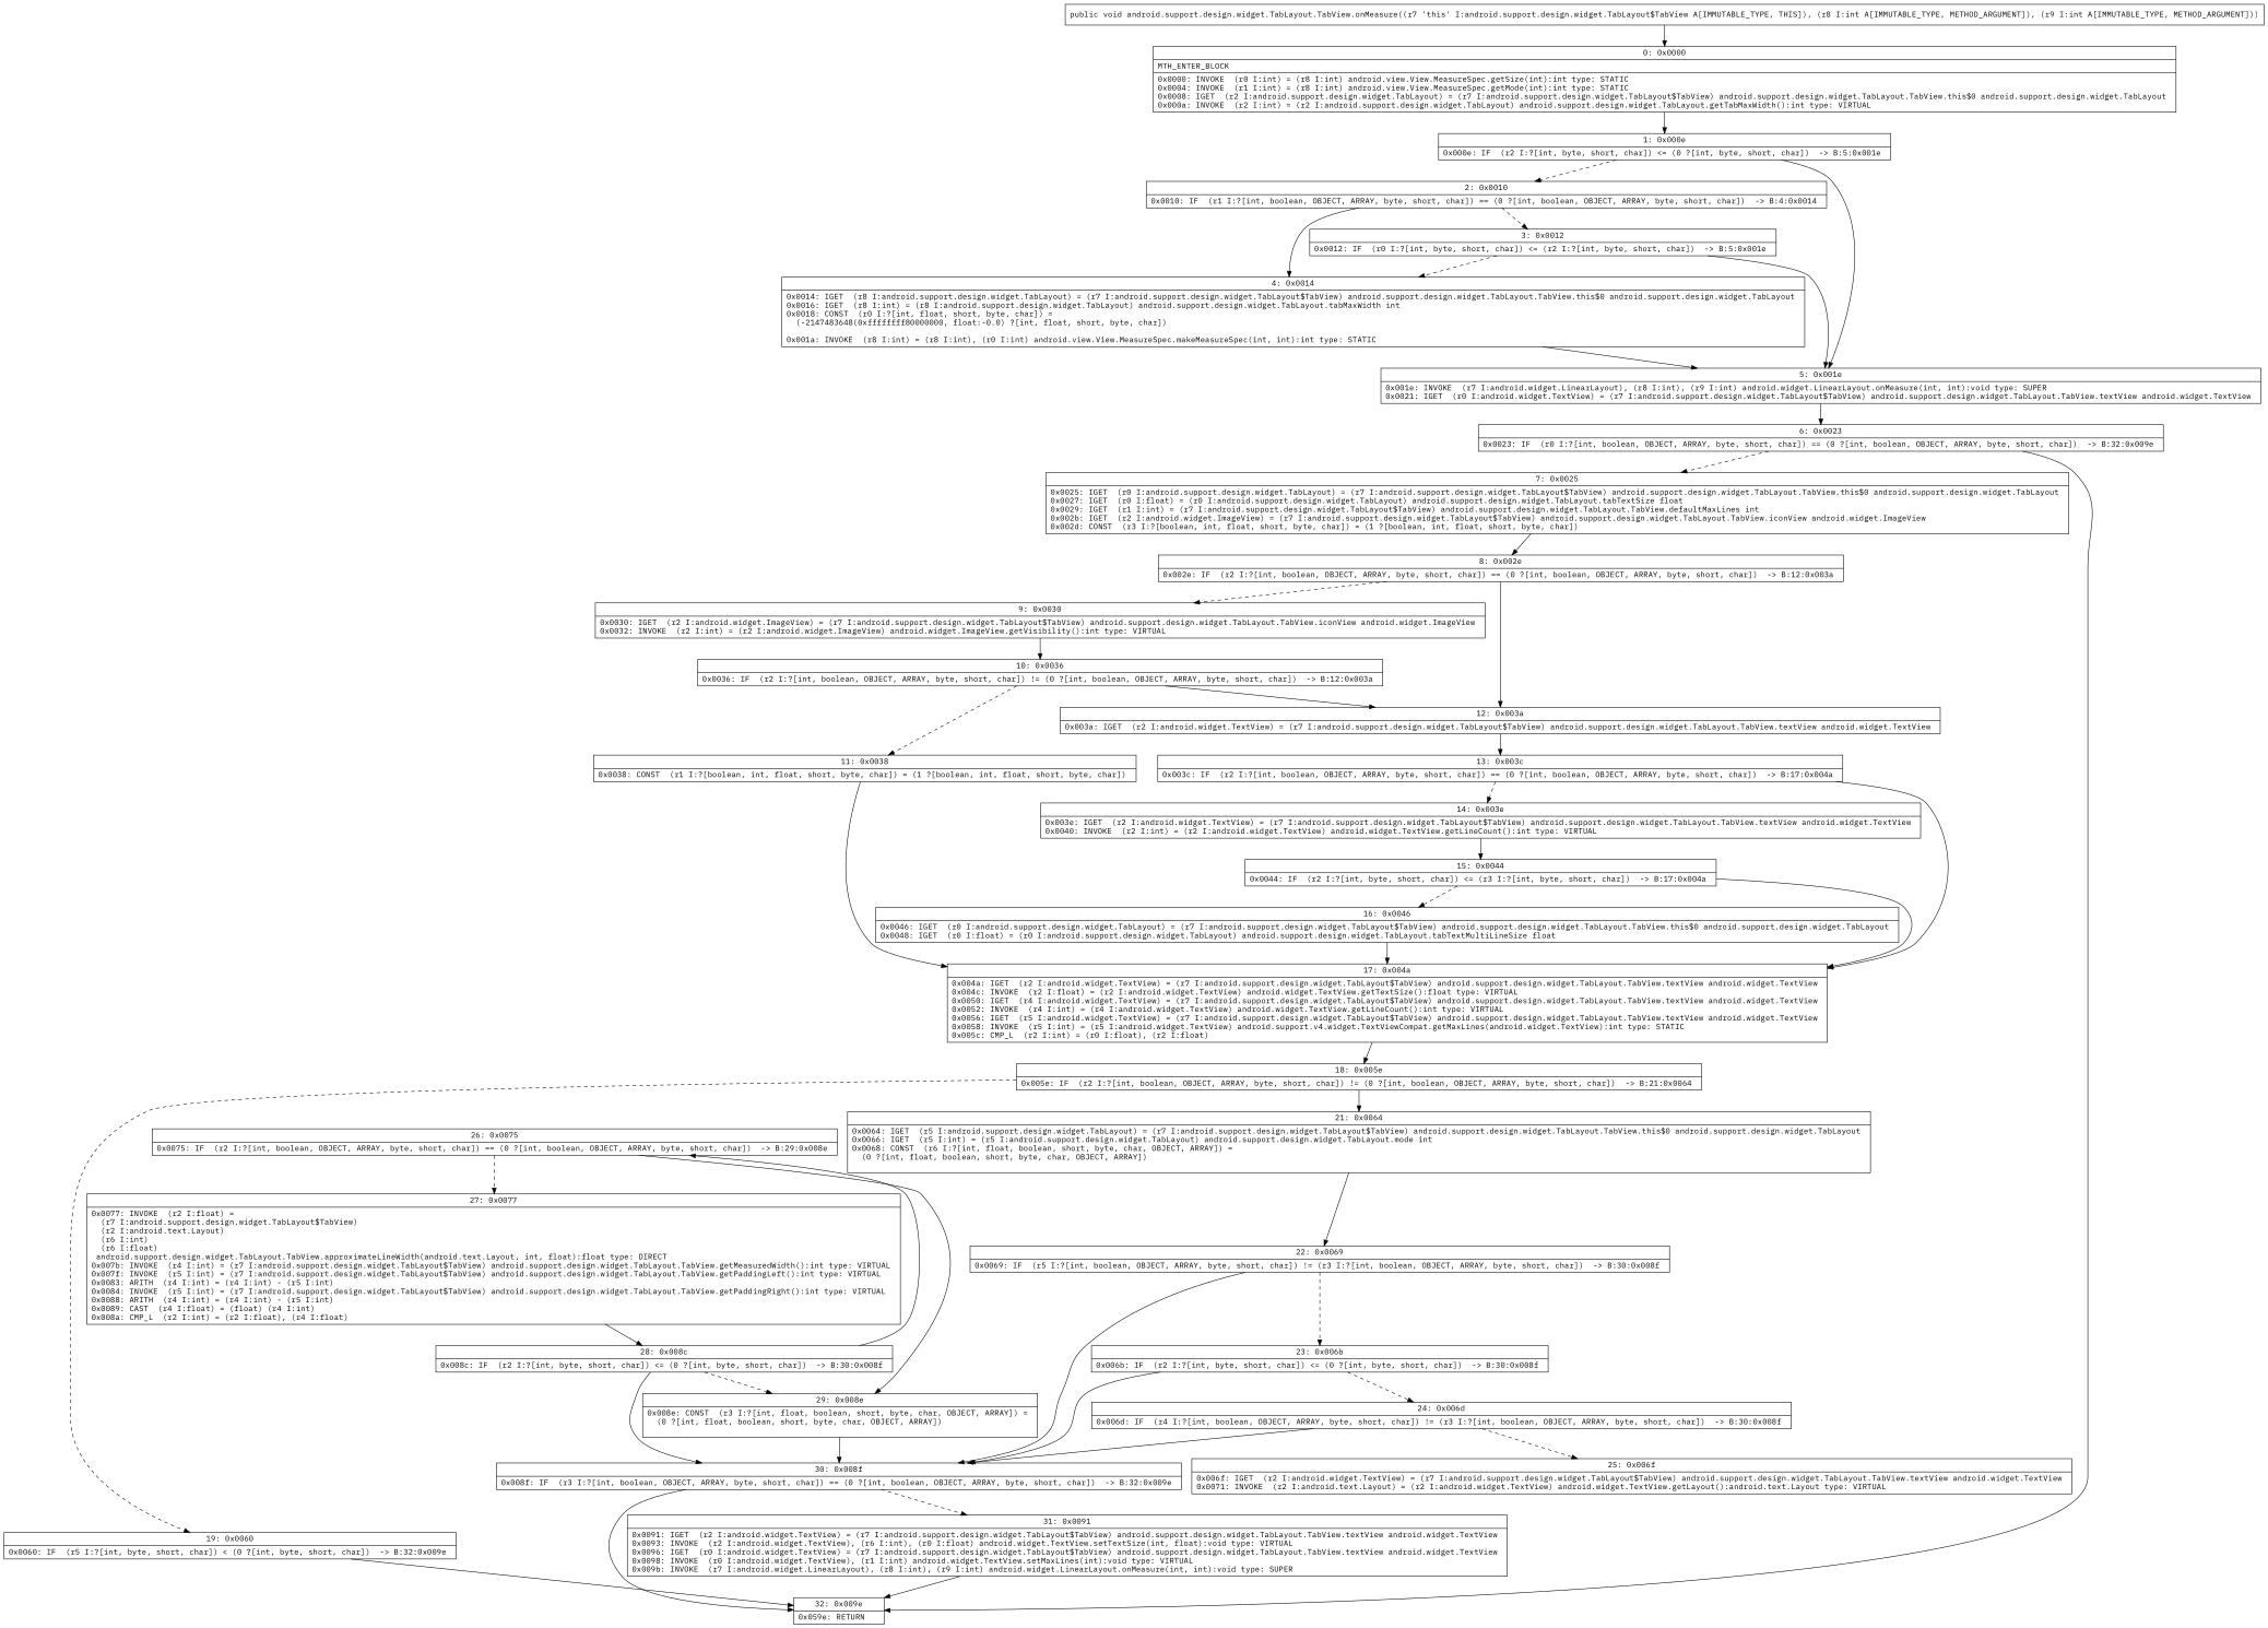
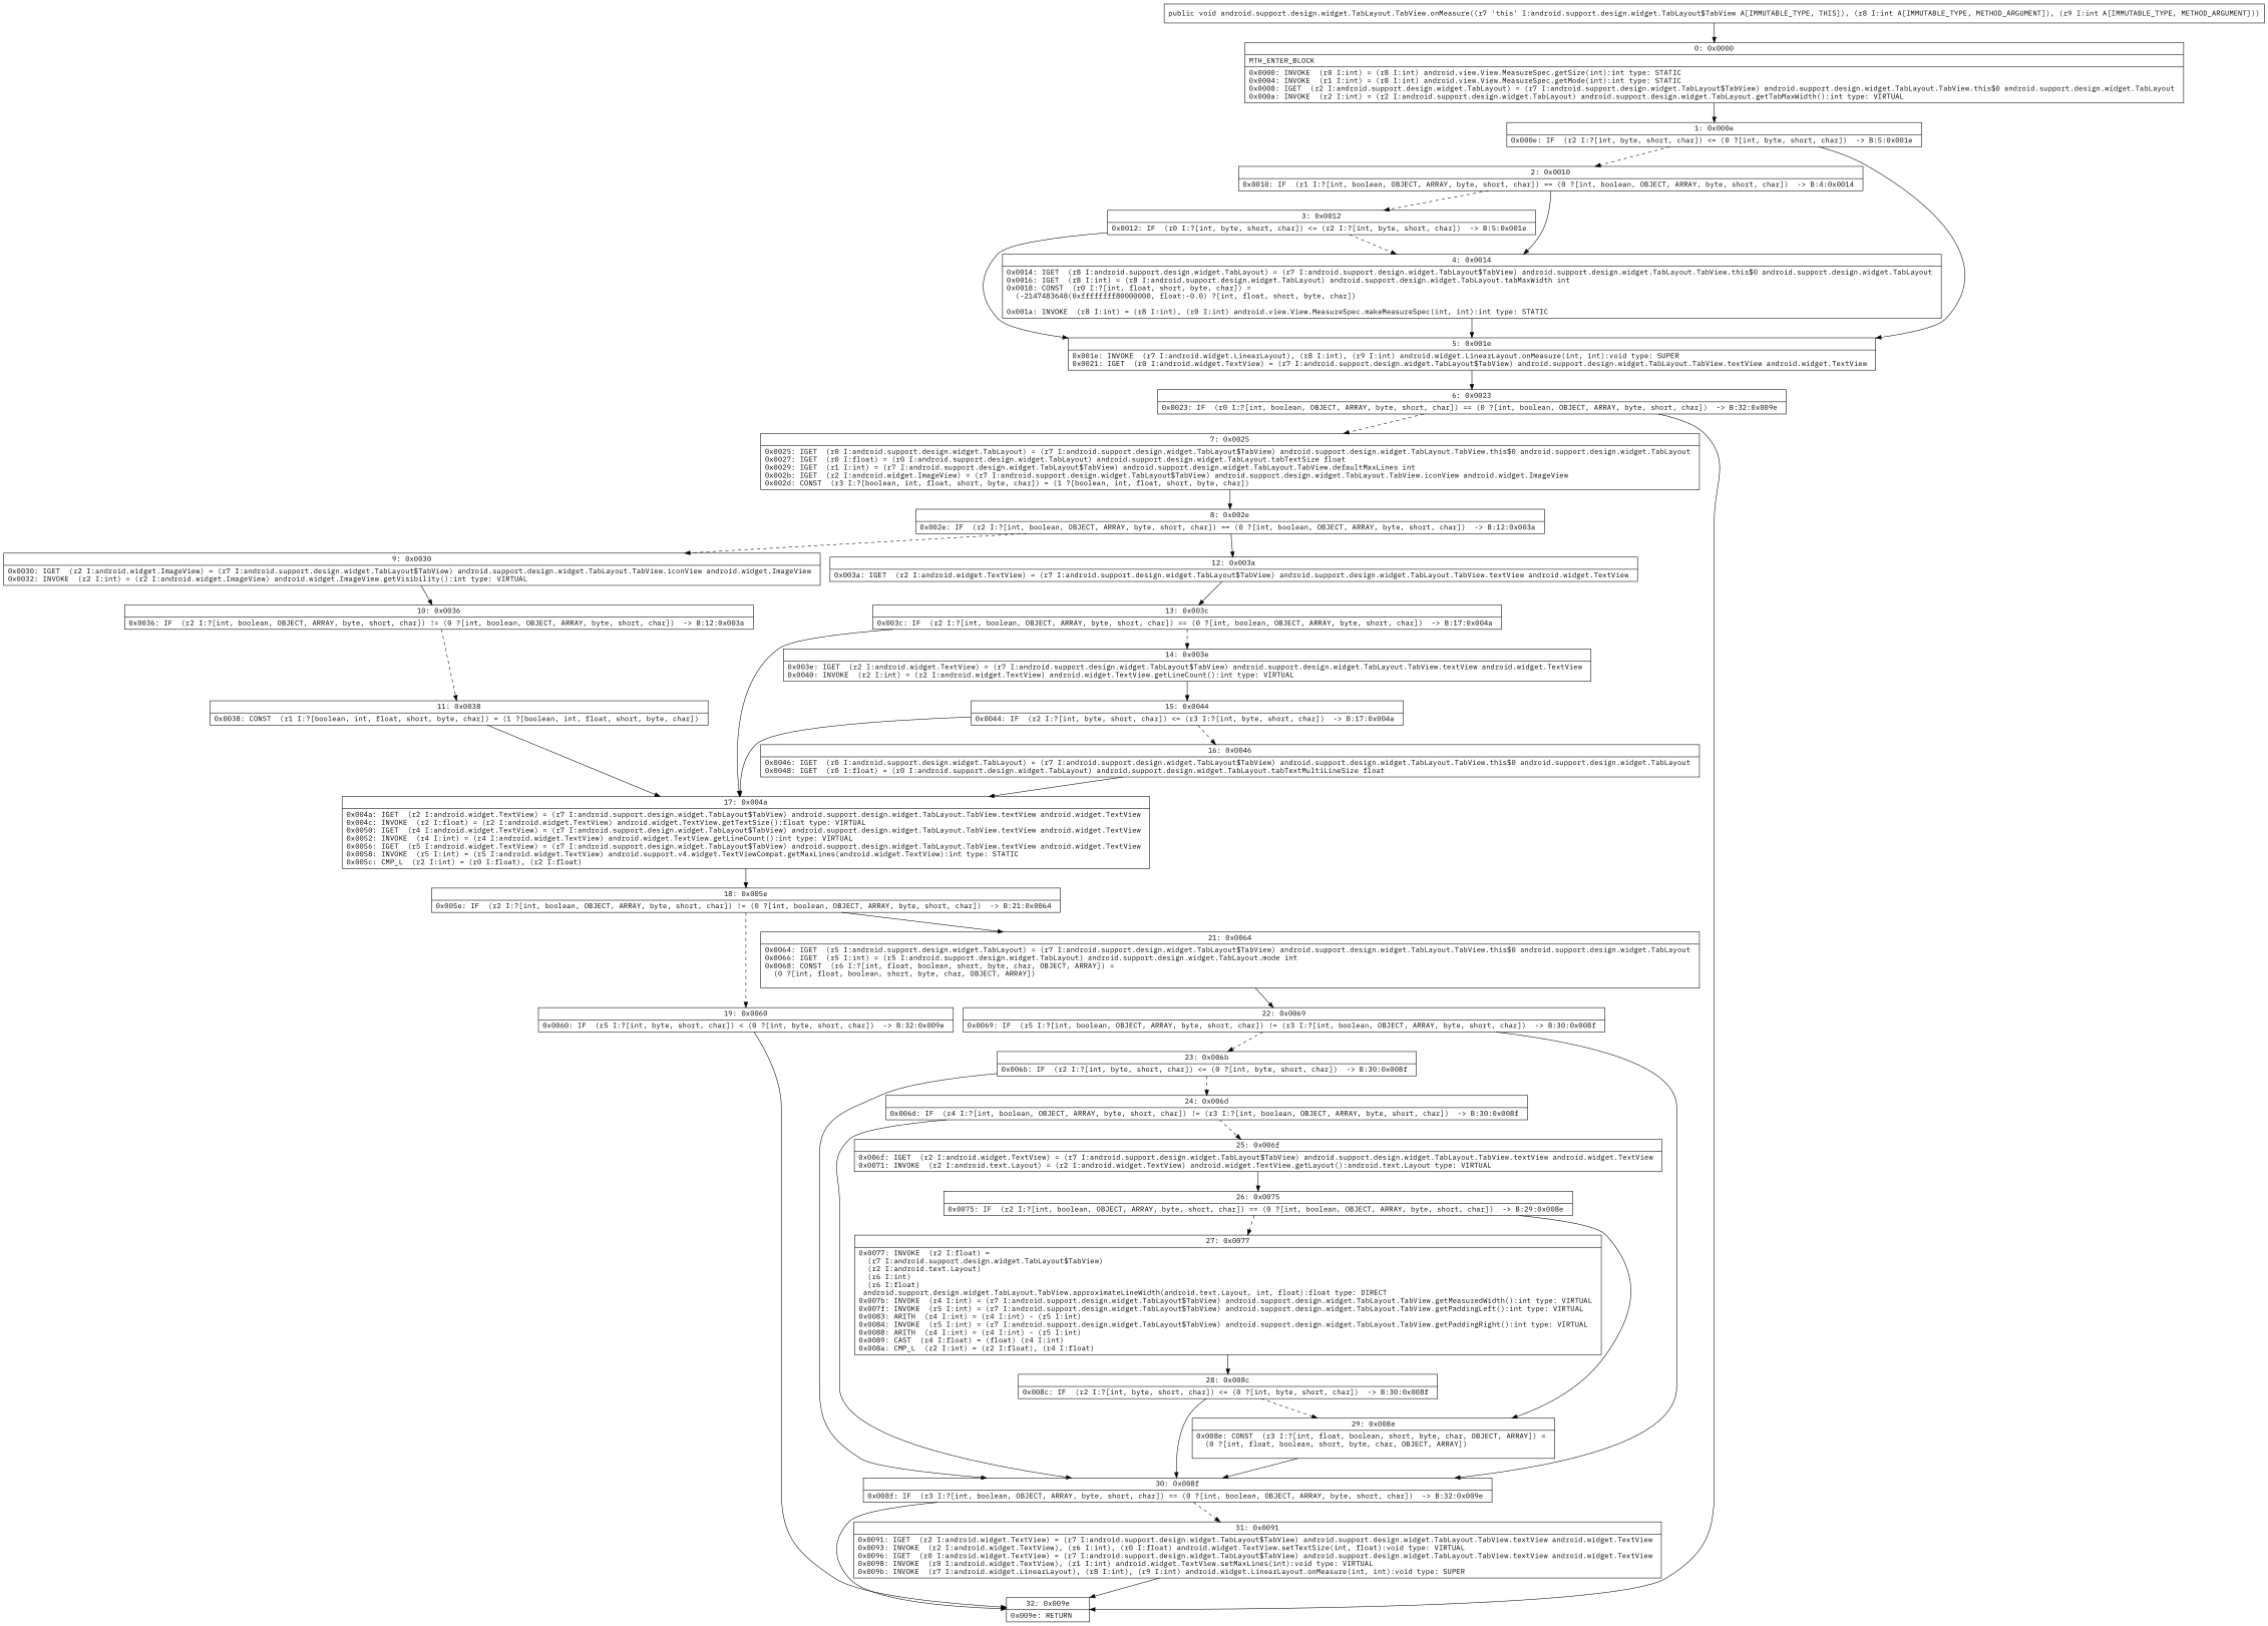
  digraph {
    fontname="IBM Plex Mono"
    node [fontname="IBM Plex Mono" shape=record]
    edge [fontname="IBM Plex Mono"]
    n1 [label="{0\:\ 0x0000|MTH_ENTER_BLOCK\l|0x0000: INVOKE  (r0 I:int) = (r8 I:int) android.view.View.MeasureSpec.getSize(int):int type: STATIC \l0x0004: INVOKE  (r1 I:int) = (r8 I:int) android.view.View.MeasureSpec.getMode(int):int type: STATIC \l0x0008: IGET  (r2 I:android.support.design.widget.TabLayout) = (r7 I:android.support.design.widget.TabLayout$TabView) android.support.design.widget.TabLayout.TabView.this$0 android.support.design.widget.TabLayout \l0x000a: INVOKE  (r2 I:int) = (r2 I:android.support.design.widget.TabLayout) android.support.design.widget.TabLayout.getTabMaxWidth():int type: VIRTUAL \l}"]
    n2 [label="{1\:\ 0x000e|0x000e: IF  (r2 I:?[int, byte, short, char]) \<= (0 ?[int, byte, short, char])  \-\> B:5:0x001e \l}"]
    n3 [label="{2\:\ 0x0010|0x0010: IF  (r1 I:?[int, boolean, OBJECT, ARRAY, byte, short, char]) == (0 ?[int, boolean, OBJECT, ARRAY, byte, short, char])  \-\> B:4:0x0014 \l}"]
    n4 [label="{5\:\ 0x001e|0x001e: INVOKE  (r7 I:android.widget.LinearLayout), (r8 I:int), (r9 I:int) android.widget.LinearLayout.onMeasure(int, int):void type: SUPER \l0x0021: IGET  (r0 I:android.widget.TextView) = (r7 I:android.support.design.widget.TabLayout$TabView) android.support.design.widget.TabLayout.TabView.textView android.widget.TextView \l}"]
    n5 [label="{3\:\ 0x0012|0x0012: IF  (r0 I:?[int, byte, short, char]) \<= (r2 I:?[int, byte, short, char])  \-\> B:5:0x001e \l}"]
    n6 [label="{4\:\ 0x0014|0x0014: IGET  (r8 I:android.support.design.widget.TabLayout) = (r7 I:android.support.design.widget.TabLayout$TabView) android.support.design.widget.TabLayout.TabView.this$0 android.support.design.widget.TabLayout \l0x0016: IGET  (r8 I:int) = (r8 I:android.support.design.widget.TabLayout) android.support.design.widget.TabLayout.tabMaxWidth int \l0x0018: CONST  (r0 I:?[int, float, short, byte, char]) = \l  (\-2147483648(0xffffffff80000000, float:\-0.0) ?[int, float, short, byte, char])\l \l0x001a: INVOKE  (r8 I:int) = (r8 I:int), (r0 I:int) android.view.View.MeasureSpec.makeMeasureSpec(int, int):int type: STATIC \l}"]
    n7 [label="{6\:\ 0x0023|0x0023: IF  (r0 I:?[int, boolean, OBJECT, ARRAY, byte, short, char]) == (0 ?[int, boolean, OBJECT, ARRAY, byte, short, char])  \-\> B:32:0x009e \l}"]
    n8 [label="{7\:\ 0x0025|0x0025: IGET  (r0 I:android.support.design.widget.TabLayout) = (r7 I:android.support.design.widget.TabLayout$TabView) android.support.design.widget.TabLayout.TabView.this$0 android.support.design.widget.TabLayout \l0x0027: IGET  (r0 I:float) = (r0 I:android.support.design.widget.TabLayout) android.support.design.widget.TabLayout.tabTextSize float \l0x0029: IGET  (r1 I:int) = (r7 I:android.support.design.widget.TabLayout$TabView) android.support.design.widget.TabLayout.TabView.defaultMaxLines int \l0x002b: IGET  (r2 I:android.widget.ImageView) = (r7 I:android.support.design.widget.TabLayout$TabView) android.support.design.widget.TabLayout.TabView.iconView android.widget.ImageView \l0x002d: CONST  (r3 I:?[boolean, int, float, short, byte, char]) = (1 ?[boolean, int, float, short, byte, char]) \l}"]
-   n9 [label="{32\:\ 0x009e|0x059e: RETURN   \l}"]
+   n9 [label="{32\:\ 0x009e|0x009e: RETURN   \l}"]
    n10 [label="{8\:\ 0x002e|0x002e: IF  (r2 I:?[int, boolean, OBJECT, ARRAY, byte, short, char]) == (0 ?[int, boolean, OBJECT, ARRAY, byte, short, char])  \-\> B:12:0x003a \l}"]
    n11 [label="{9\:\ 0x0030|0x0030: IGET  (r2 I:android.widget.ImageView) = (r7 I:android.support.design.widget.TabLayout$TabView) android.support.design.widget.TabLayout.TabView.iconView android.widget.ImageView \l0x0032: INVOKE  (r2 I:int) = (r2 I:android.widget.ImageView) android.widget.ImageView.getVisibility():int type: VIRTUAL \l}"]
    n12 [label="{12\:\ 0x003a|0x003a: IGET  (r2 I:android.widget.TextView) = (r7 I:android.support.design.widget.TabLayout$TabView) android.support.design.widget.TabLayout.TabView.textView android.widget.TextView \l}"]
    n13 [label="{10\:\ 0x0036|0x0036: IF  (r2 I:?[int, boolean, OBJECT, ARRAY, byte, short, char]) != (0 ?[int, boolean, OBJECT, ARRAY, byte, short, char])  \-\> B:12:0x003a \l}"]
    n14 [label="{13\:\ 0x003c|0x003c: IF  (r2 I:?[int, boolean, OBJECT, ARRAY, byte, short, char]) == (0 ?[int, boolean, OBJECT, ARRAY, byte, short, char])  \-\> B:17:0x004a \l}"]
    n15 [label="{11\:\ 0x0038|0x0038: CONST  (r1 I:?[boolean, int, float, short, byte, char]) = (1 ?[boolean, int, float, short, byte, char]) \l}"]
    n16 [label="{17\:\ 0x004a|0x004a: IGET  (r2 I:android.widget.TextView) = (r7 I:android.support.design.widget.TabLayout$TabView) android.support.design.widget.TabLayout.TabView.textView android.widget.TextView \l0x004c: INVOKE  (r2 I:float) = (r2 I:android.widget.TextView) android.widget.TextView.getTextSize():float type: VIRTUAL \l0x0050: IGET  (r4 I:android.widget.TextView) = (r7 I:android.support.design.widget.TabLayout$TabView) android.support.design.widget.TabLayout.TabView.textView android.widget.TextView \l0x0052: INVOKE  (r4 I:int) = (r4 I:android.widget.TextView) android.widget.TextView.getLineCount():int type: VIRTUAL \l0x0056: IGET  (r5 I:android.widget.TextView) = (r7 I:android.support.design.widget.TabLayout$TabView) android.support.design.widget.TabLayout.TabView.textView android.widget.TextView \l0x0058: INVOKE  (r5 I:int) = (r5 I:android.widget.TextView) android.support.v4.widget.TextViewCompat.getMaxLines(android.widget.TextView):int type: STATIC \l0x005c: CMP_L  (r2 I:int) = (r0 I:float), (r2 I:float) \l}"]
    n17 [label="{18\:\ 0x005e|0x005e: IF  (r2 I:?[int, boolean, OBJECT, ARRAY, byte, short, char]) != (0 ?[int, boolean, OBJECT, ARRAY, byte, short, char])  \-\> B:21:0x0064 \l}"]
    n18 [label="{14\:\ 0x003e|0x003e: IGET  (r2 I:android.widget.TextView) = (r7 I:android.support.design.widget.TabLayout$TabView) android.support.design.widget.TabLayout.TabView.textView android.widget.TextView \l0x0040: INVOKE  (r2 I:int) = (r2 I:android.widget.TextView) android.widget.TextView.getLineCount():int type: VIRTUAL \l}"]
    n19 [label="{15\:\ 0x0044|0x0044: IF  (r2 I:?[int, byte, short, char]) \<= (r3 I:?[int, byte, short, char])  \-\> B:17:0x004a \l}"]
    n20 [label="{16\:\ 0x0046|0x0046: IGET  (r0 I:android.support.design.widget.TabLayout) = (r7 I:android.support.design.widget.TabLayout$TabView) android.support.design.widget.TabLayout.TabView.this$0 android.support.design.widget.TabLayout \l0x0048: IGET  (r0 I:float) = (r0 I:android.support.design.widget.TabLayout) android.support.design.widget.TabLayout.tabTextMultiLineSize float \l}"]
    n21 [label="{19\:\ 0x0060|0x0060: IF  (r5 I:?[int, byte, short, char]) \< (0 ?[int, byte, short, char])  \-\> B:32:0x009e \l}"]
    n22 [label="{21\:\ 0x0064|0x0064: IGET  (r5 I:android.support.design.widget.TabLayout) = (r7 I:android.support.design.widget.TabLayout$TabView) android.support.design.widget.TabLayout.TabView.this$0 android.support.design.widget.TabLayout \l0x0066: IGET  (r5 I:int) = (r5 I:android.support.design.widget.TabLayout) android.support.design.widget.TabLayout.mode int \l0x0068: CONST  (r6 I:?[int, float, boolean, short, byte, char, OBJECT, ARRAY]) = \l  (0 ?[int, float, boolean, short, byte, char, OBJECT, ARRAY])\l \l}"]
    n23 [label="{22\:\ 0x0069|0x0069: IF  (r5 I:?[int, boolean, OBJECT, ARRAY, byte, short, char]) != (r3 I:?[int, boolean, OBJECT, ARRAY, byte, short, char])  \-\> B:30:0x008f \l}"]
    n24 [label="{23\:\ 0x006b|0x006b: IF  (r2 I:?[int, byte, short, char]) \<= (0 ?[int, byte, short, char])  \-\> B:30:0x008f \l}"]
    n25 [label="{30\:\ 0x008f|0x008f: IF  (r3 I:?[int, boolean, OBJECT, ARRAY, byte, short, char]) == (0 ?[int, boolean, OBJECT, ARRAY, byte, short, char])  \-\> B:32:0x009e \l}"]
    n26 [label="{24\:\ 0x006d|0x006d: IF  (r4 I:?[int, boolean, OBJECT, ARRAY, byte, short, char]) != (r3 I:?[int, boolean, OBJECT, ARRAY, byte, short, char])  \-\> B:30:0x008f \l}"]
    n27 [label="{31\:\ 0x0091|0x0091: IGET  (r2 I:android.widget.TextView) = (r7 I:android.support.design.widget.TabLayout$TabView) android.support.design.widget.TabLayout.TabView.textView android.widget.TextView \l0x0093: INVOKE  (r2 I:android.widget.TextView), (r6 I:int), (r0 I:float) android.widget.TextView.setTextSize(int, float):void type: VIRTUAL \l0x0096: IGET  (r0 I:android.widget.TextView) = (r7 I:android.support.design.widget.TabLayout$TabView) android.support.design.widget.TabLayout.TabView.textView android.widget.TextView \l0x0098: INVOKE  (r0 I:android.widget.TextView), (r1 I:int) android.widget.TextView.setMaxLines(int):void type: VIRTUAL \l0x009b: INVOKE  (r7 I:android.widget.LinearLayout), (r8 I:int), (r9 I:int) android.widget.LinearLayout.onMeasure(int, int):void type: SUPER \l}"]
    n28 [label="{25\:\ 0x006f|0x006f: IGET  (r2 I:android.widget.TextView) = (r7 I:android.support.design.widget.TabLayout$TabView) android.support.design.widget.TabLayout.TabView.textView android.widget.TextView \l0x0071: INVOKE  (r2 I:android.text.Layout) = (r2 I:android.widget.TextView) android.widget.TextView.getLayout():android.text.Layout type: VIRTUAL \l}"]
    n29 [label="{26\:\ 0x0075|0x0075: IF  (r2 I:?[int, boolean, OBJECT, ARRAY, byte, short, char]) == (0 ?[int, boolean, OBJECT, ARRAY, byte, short, char])  \-\> B:29:0x008e \l}"]
    n30 [label="{27\:\ 0x0077|0x0077: INVOKE  (r2 I:float) = \l  (r7 I:android.support.design.widget.TabLayout$TabView)\l  (r2 I:android.text.Layout)\l  (r6 I:int)\l  (r6 I:float)\l android.support.design.widget.TabLayout.TabView.approximateLineWidth(android.text.Layout, int, float):float type: DIRECT \l0x007b: INVOKE  (r4 I:int) = (r7 I:android.support.design.widget.TabLayout$TabView) android.support.design.widget.TabLayout.TabView.getMeasuredWidth():int type: VIRTUAL \l0x007f: INVOKE  (r5 I:int) = (r7 I:android.support.design.widget.TabLayout$TabView) android.support.design.widget.TabLayout.TabView.getPaddingLeft():int type: VIRTUAL \l0x0083: ARITH  (r4 I:int) = (r4 I:int) \- (r5 I:int) \l0x0084: INVOKE  (r5 I:int) = (r7 I:android.support.design.widget.TabLayout$TabView) android.support.design.widget.TabLayout.TabView.getPaddingRight():int type: VIRTUAL \l0x0088: ARITH  (r4 I:int) = (r4 I:int) \- (r5 I:int) \l0x0089: CAST  (r4 I:float) = (float) (r4 I:int) \l0x008a: CMP_L  (r2 I:int) = (r2 I:float), (r4 I:float) \l}"]
    n31 [label="{29\:\ 0x008e|0x008e: CONST  (r3 I:?[int, float, boolean, short, byte, char, OBJECT, ARRAY]) = \l  (0 ?[int, float, boolean, short, byte, char, OBJECT, ARRAY])\l \l}"]
    n32 [label="{28\:\ 0x008c|0x008c: IF  (r2 I:?[int, byte, short, char]) \<= (0 ?[int, byte, short, char])  \-\> B:30:0x008f \l}"]
    n33 [label="{public void android.support.design.widget.TabLayout.TabView.onMeasure((r7 'this' I:android.support.design.widget.TabLayout$TabView A[IMMUTABLE_TYPE, THIS]), (r8 I:int A[IMMUTABLE_TYPE, METHOD_ARGUMENT]), (r9 I:int A[IMMUTABLE_TYPE, METHOD_ARGUMENT])) }"]
    n1 -> n2
    n2 -> n3 [style=dashed]
    n2 -> n4
    n3 -> n5 [style=dashed]
    n3 -> n6
    n4 -> n7
    n5 -> n4
    n5 -> n6 [style=dashed]
    n6 -> n4
    n7 -> n8 [style=dashed]
    n7 -> n9
    n8 -> n10
    n10 -> n11 [style=dashed]
    n10 -> n12
    n11 -> n13
    n12 -> n14
-   n13 -> n12
    n13 -> n15 [style=dashed]
    n14 -> n16
    n14 -> n18 [style=dashed]
    n15 -> n16
    n16 -> n17
    n17 -> n21 [style=dashed]
    n17 -> n22
    n18 -> n19
    n19 -> n16
    n19 -> n20 [style=dashed]
    n20 -> n16
    n21 -> n9
    n22 -> n23
    n23 -> n24 [style=dashed]
    n23 -> n25
    n24 -> n25
    n24 -> n26 [style=dashed]
    n25 -> n9
    n25 -> n27 [style=dashed]
    n26 -> n25
    n26 -> n28 [style=dashed]
    n27 -> n9
-   n32 -> n29
+   n28 -> n29
    n29 -> n30 [style=dashed]
    n29 -> n31
    n30 -> n32
    n31 -> n25
    n32 -> n25
    n32 -> n31 [style=dashed]
    n33 -> n1
  }
